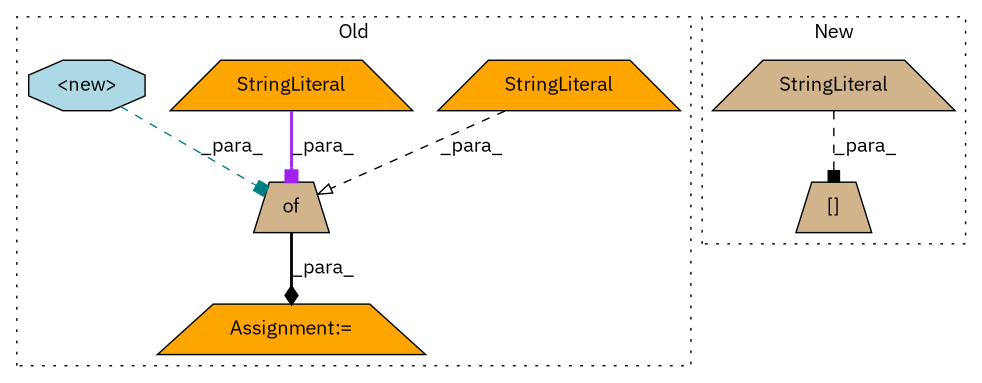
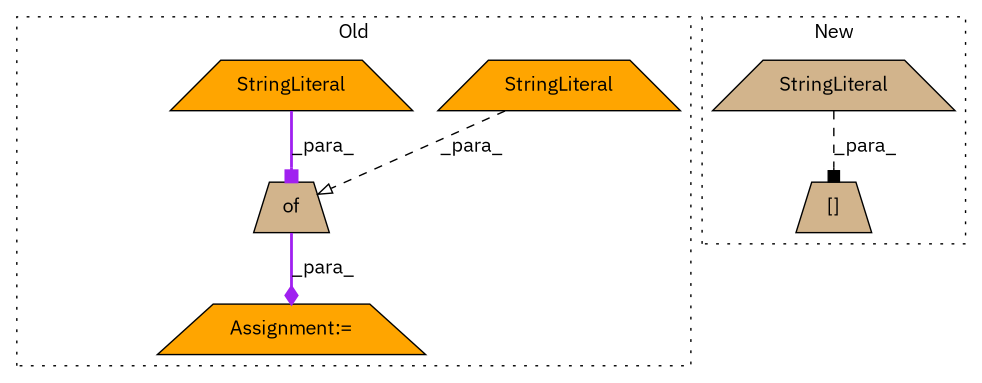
  digraph {
    fontname="IBM Plex Sans"
    node [a=45 fillcolor=tan fontname="IBM Plex Sans" l=6 shape=trapezium style=filled]
    edge [arrowhead=box color=purple fontname="IBM Plex Sans" style=dashed]
    n1 [a=32 l="3,1" label=of s="6863,6939"]
    n2 [a=7 fillcolor=orange l=1 label="Assignment:=" s=7027]
    n3 [fillcolor=orange label=StringLiteral s=6908]
    n4 [fillcolor=orange label=StringLiteral s=6876]
-   n5 [a=14 fillcolor=lightblue l=24 label="<new>" s=6915 shape=octagon]
    n6 [a=2 l="8,1" label="[]" s="5625,5654"]
    n7 [l=21 label=StringLiteral s=5633]
    subgraph cluster_1 {
      label=Old
      style=dotted
      n1
      n2
      n3
      n4
-     n5
    }
    subgraph cluster_2 {
      label=New
      style=dotted
      n6
      n7
    }
-   n1 -> n2 [arrowhead=diamond color=black label=_para_ style=bold]
+   n1 -> n2 [arrowhead=diamond label=_para_ style=bold]
    n3 -> n1 [arrowhead=onormal color=black label=_para_]
    n4 -> n1 [label=_para_ style=bold]
-   n5 -> n1 [color=teal label=_para_]
    n7 -> n6 [color=black label=_para_]
  }
